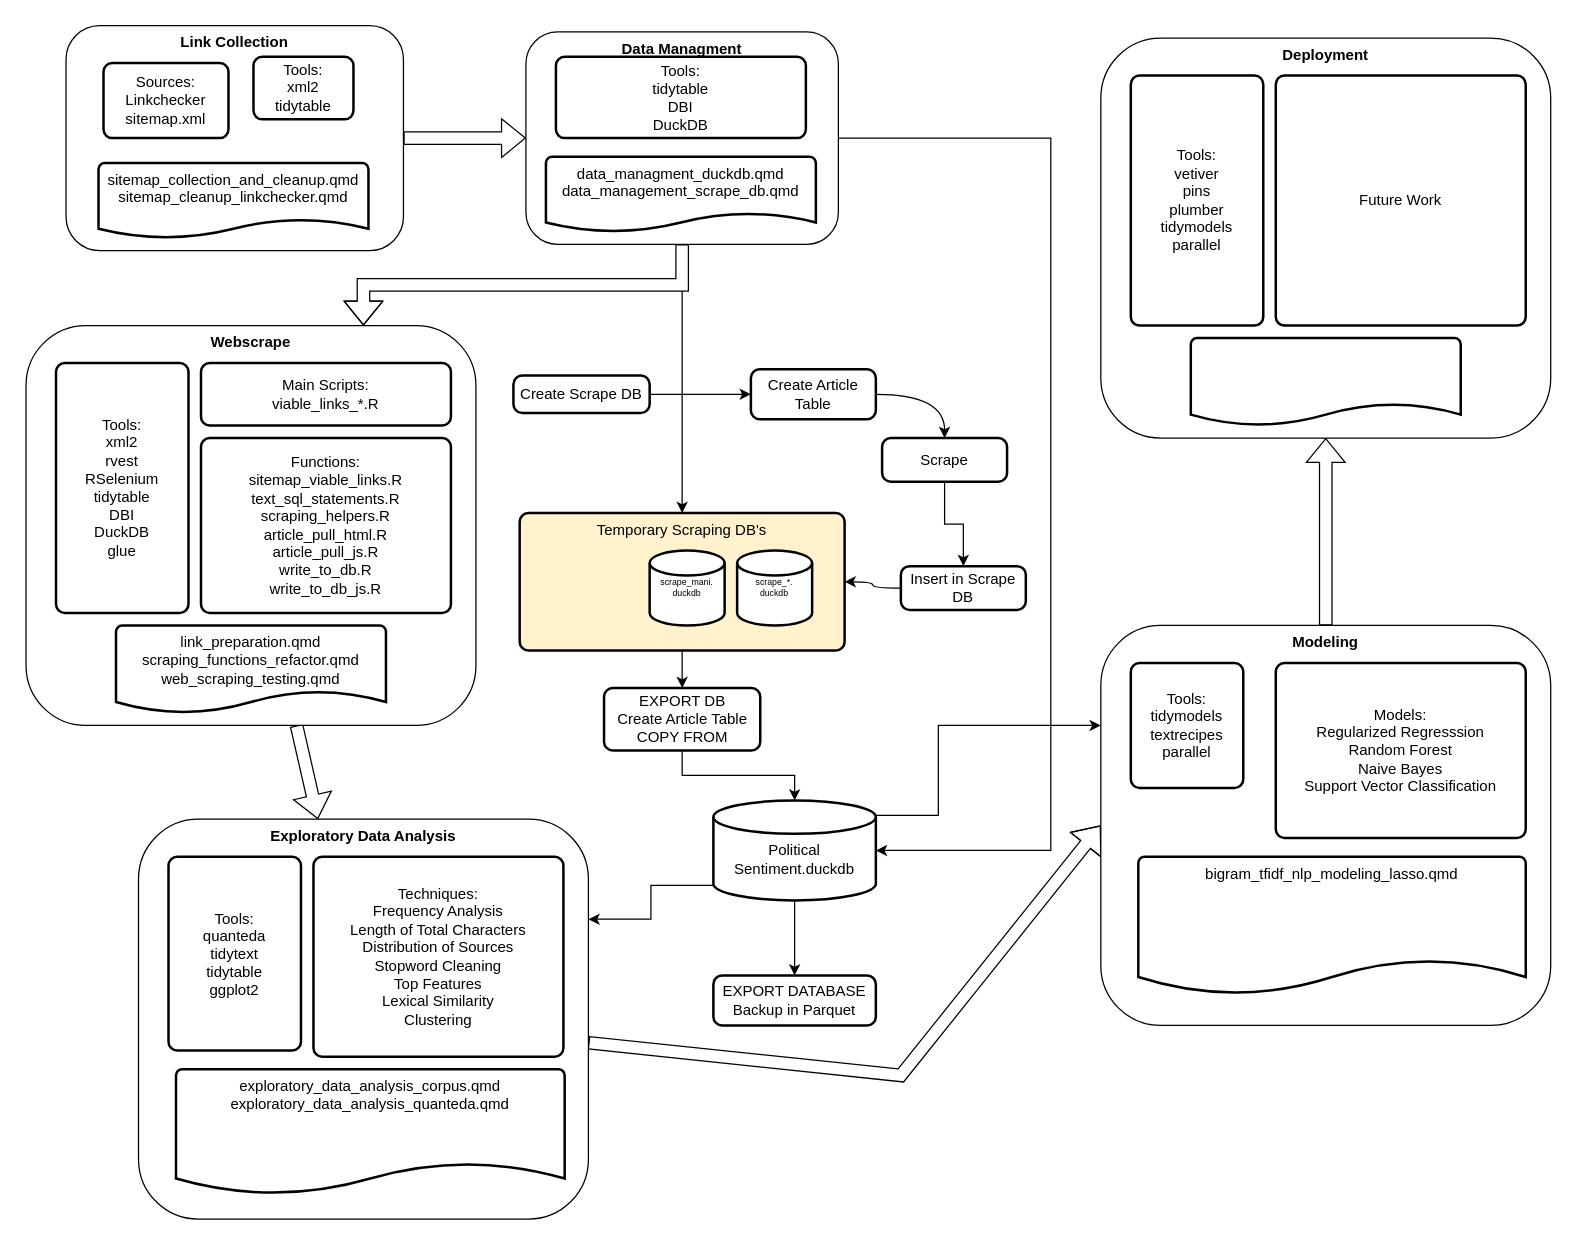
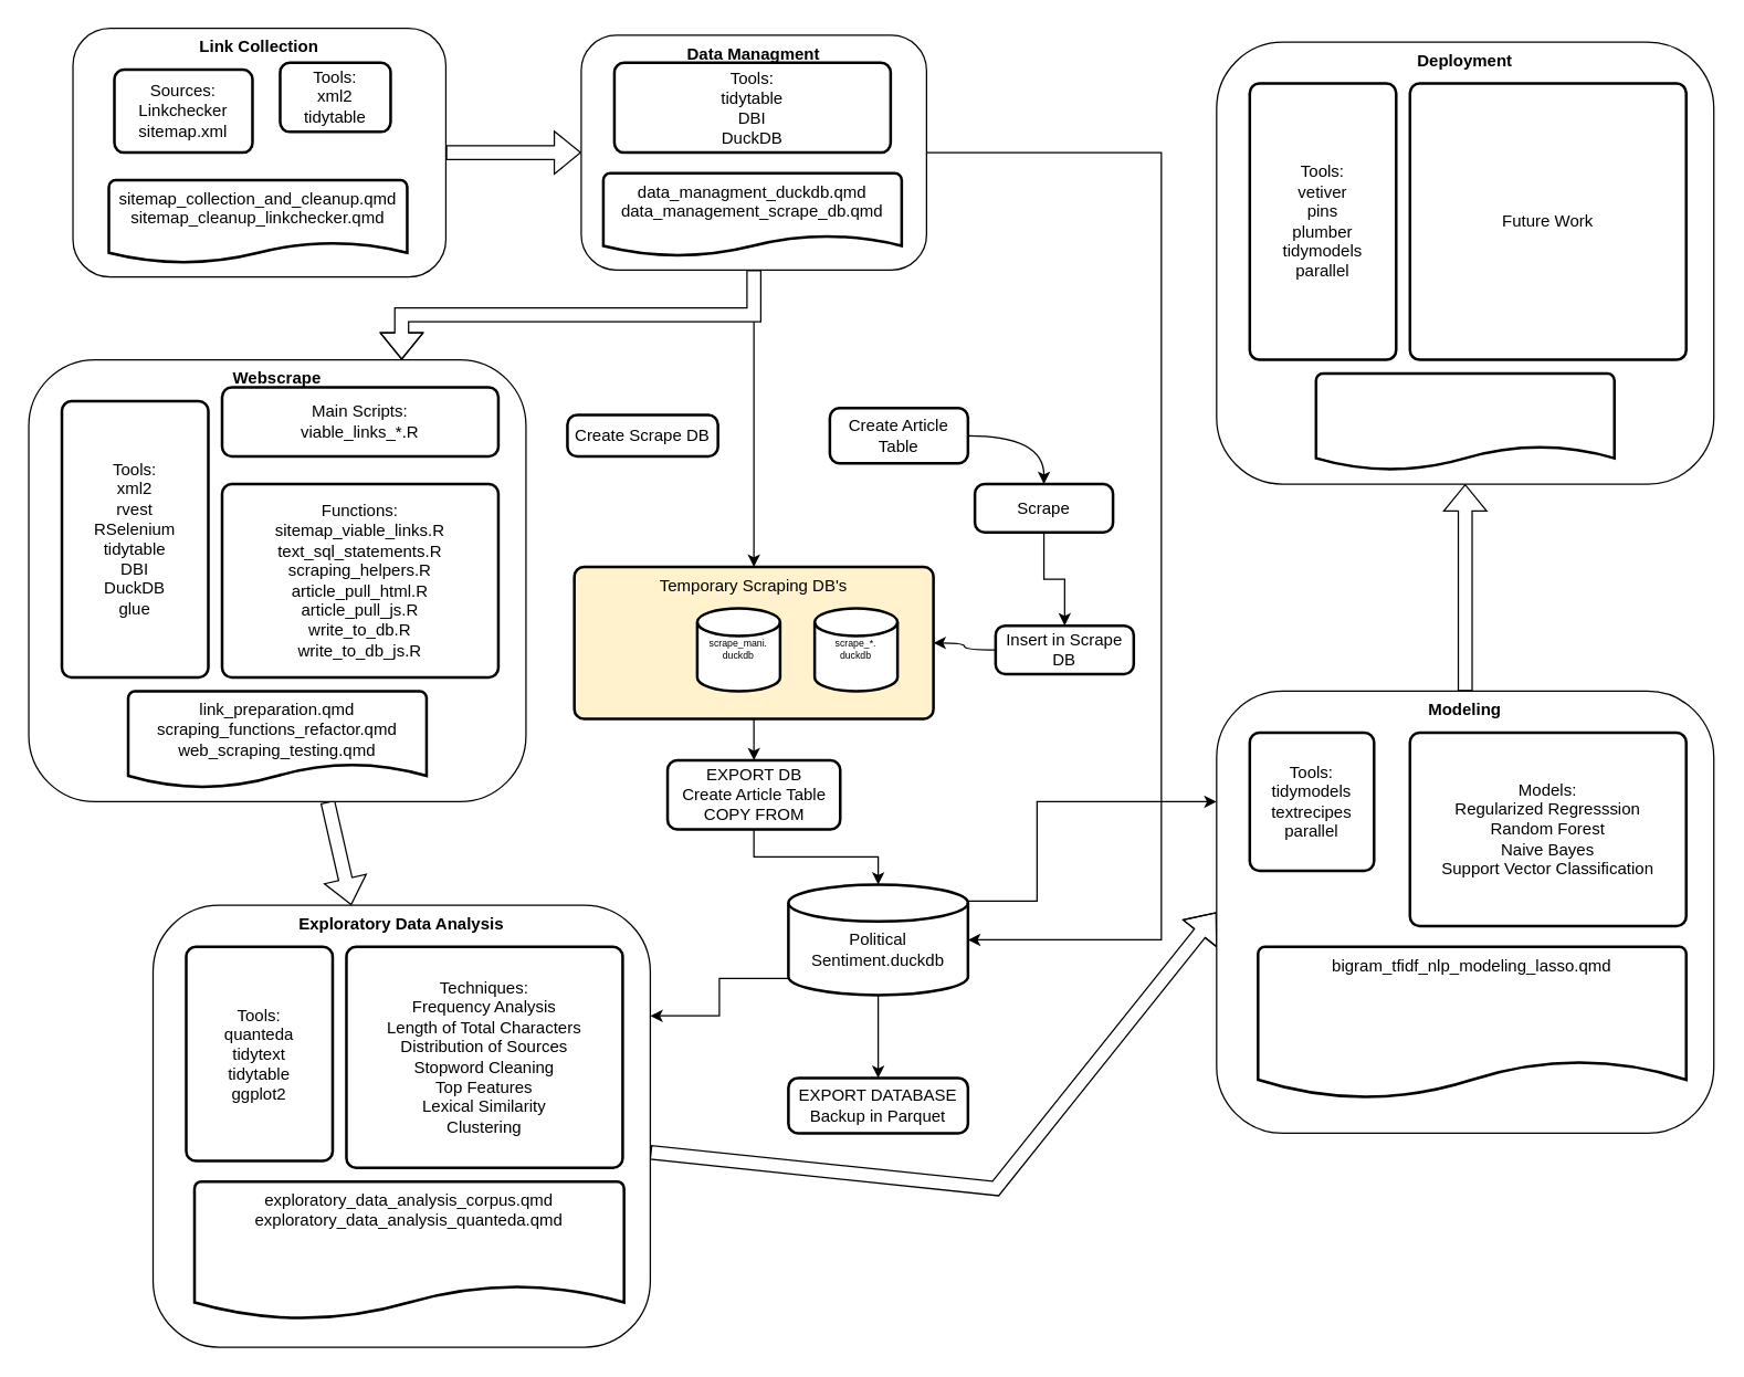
  <mxCell id="0" />
  <mxCell id="1" parent="0" />
  <mxCell id="2" style="edgeStyle=orthogonalEdgeStyle;rounded=0;orthogonalLoop=1;jettySize=auto;html=1;" parent="1" source="3" target="36" edge="1"><mxGeometry relative="1" as="geometry" /></mxCell>
  <mxCell id="3" value="Temporary Scraping DB's" style="rounded=1;whiteSpace=wrap;html=1;absoluteArcSize=1;arcSize=14;strokeWidth=2;verticalAlign=top;fillColor=#fff2cc;" parent="1" vertex="1"><mxGeometry x="415" y="410" width="260" height="110" as="geometry" /></mxCell>
  <mxCell id="4" style="edgeStyle=orthogonalEdgeStyle;rounded=0;orthogonalLoop=1;jettySize=auto;html=1;shape=flexArrow;fillColor=#FFFFFF;fillStyle=solid;" parent="1" source="5" target="16" edge="1"><mxGeometry relative="1" as="geometry" /></mxCell>
  <mxCell id="5" value="&lt;b&gt;Link Collection&lt;/b&gt;" style="rounded=1;whiteSpace=wrap;html=1;fontSize=12;glass=0;strokeWidth=1;shadow=0;verticalAlign=top;" parent="1" vertex="1"><mxGeometry x="52" y="20" width="270" height="180" as="geometry" /></mxCell>
  <mxCell id="6" style="edgeStyle=orthogonalEdgeStyle;rounded=0;orthogonalLoop=1;jettySize=auto;html=1;entryX=0.5;entryY=0;entryDx=0;entryDy=0;" parent="1" source="9" target="37" edge="1"><mxGeometry relative="1" as="geometry" /></mxCell>
  <mxCell id="7" style="edgeStyle=orthogonalEdgeStyle;rounded=0;orthogonalLoop=1;jettySize=auto;html=1;exitX=1;exitY=0.15;exitDx=0;exitDy=0;exitPerimeter=0;entryX=0;entryY=0.25;entryDx=0;entryDy=0;" parent="1" source="9" target="44" edge="1"><mxGeometry relative="1" as="geometry"><Array as="points"><mxPoint x="750" y="652" /><mxPoint x="750" y="580" /></Array></mxGeometry></mxCell>
  <mxCell id="8" style="edgeStyle=orthogonalEdgeStyle;rounded=0;orthogonalLoop=1;jettySize=auto;html=1;exitX=0;exitY=0.85;exitDx=0;exitDy=0;exitPerimeter=0;entryX=1;entryY=0.25;entryDx=0;entryDy=0;" parent="1" source="9" target="39" edge="1"><mxGeometry relative="1" as="geometry" /></mxCell>
  <mxCell id="9" value="&lt;br&gt;Political Sentiment.duckdb" style="strokeWidth=2;html=1;shape=mxgraph.flowchart.database;whiteSpace=wrap;align=center;verticalAlign=middle;" parent="1" vertex="1"><mxGeometry x="570" y="640" width="130" height="80" as="geometry" /></mxCell>
  <mxCell id="10" value="sitemap_collection_and_cleanup.qmd&lt;br&gt;sitemap_cleanup_linkchecker.qmd" style="strokeWidth=2;html=1;shape=mxgraph.flowchart.document2;whiteSpace=wrap;size=0.25;verticalAlign=top;" parent="1" vertex="1"><mxGeometry x="78" y="130" width="216" height="60" as="geometry" /></mxCell>
  <mxCell id="11" value="Sources:&lt;br&gt;Linkchecker&lt;br&gt;sitemap.xml" style="rounded=1;whiteSpace=wrap;html=1;absoluteArcSize=1;arcSize=14;strokeWidth=2;" parent="1" vertex="1"><mxGeometry x="82" y="50" width="100" height="60" as="geometry" /></mxCell>
  <mxCell id="12" value="Tools:&lt;br&gt;xml2&lt;br&gt;tidytable" style="rounded=1;whiteSpace=wrap;html=1;absoluteArcSize=1;arcSize=14;strokeWidth=2;" parent="1" vertex="1"><mxGeometry x="202" y="45" width="80" height="50" as="geometry" /></mxCell>
  <mxCell id="13" style="edgeStyle=orthogonalEdgeStyle;rounded=0;orthogonalLoop=1;jettySize=auto;html=1;entryX=1;entryY=0.5;entryDx=0;entryDy=0;entryPerimeter=0;exitX=1;exitY=0.5;exitDx=0;exitDy=0;" parent="1" source="16" target="9" edge="1"><mxGeometry relative="1" as="geometry"><mxPoint x="770" y="340" as="targetPoint" /><Array as="points"><mxPoint x="840" y="110" /><mxPoint x="840" y="680" /></Array></mxGeometry></mxCell>
  <mxCell id="14" style="edgeStyle=orthogonalEdgeStyle;rounded=0;orthogonalLoop=1;jettySize=auto;html=1;entryX=0.5;entryY=0;entryDx=0;entryDy=0;" parent="1" source="16" target="3" edge="1"><mxGeometry relative="1" as="geometry" /></mxCell>
  <mxCell id="15" style="edgeStyle=orthogonalEdgeStyle;rounded=0;orthogonalLoop=1;jettySize=auto;html=1;exitX=0.5;exitY=1;exitDx=0;exitDy=0;entryX=0.75;entryY=0;entryDx=0;entryDy=0;shape=flexArrow;fillColor=#FFFFFF;fillStyle=solid;" parent="1" source="16" target="22" edge="1"><mxGeometry relative="1" as="geometry" /></mxCell>
  <mxCell id="16" value="&lt;b&gt;Data Managment&lt;/b&gt;" style="rounded=1;whiteSpace=wrap;html=1;fontSize=12;glass=0;strokeWidth=1;shadow=0;verticalAlign=top;" parent="1" vertex="1"><mxGeometry x="420" y="25" width="250" height="170" as="geometry" /></mxCell>
  <mxCell id="17" value="data_managment_duckdb.qmd&lt;br&gt;data_management_scrape_db.qmd" style="strokeWidth=2;html=1;shape=mxgraph.flowchart.document2;whiteSpace=wrap;size=0.25;verticalAlign=top;" parent="1" vertex="1"><mxGeometry x="436" y="125" width="216" height="60" as="geometry" /></mxCell>
  <mxCell id="18" value="Tools:&lt;br&gt;tidytable&lt;br&gt;DBI&lt;br&gt;DuckDB" style="rounded=1;whiteSpace=wrap;html=1;absoluteArcSize=1;arcSize=14;strokeWidth=2;" parent="1" vertex="1"><mxGeometry x="444" y="45" width="200" height="65" as="geometry" /></mxCell>
- <mxCell id="19" value="scrape_mani.&lt;br style=&quot;font-size: 7px;&quot;&gt;duckdb" style="strokeWidth=2;html=1;shape=mxgraph.flowchart.database;whiteSpace=wrap;fontSize=7;" parent="1" vertex="1"><mxGeometry x="519" y="440" width="60" height="60" as="geometry" /></mxCell>
+ <mxCell id="19" value="scrape_mani.&lt;br style=&quot;font-size: 7px;&quot;&gt;duckdb" style="strokeWidth=2;html=1;shape=mxgraph.flowchart.database;whiteSpace=wrap;fontSize=7;" parent="1" vertex="1"><mxGeometry x="504" y="440" width="60" height="60" as="geometry" /></mxCell>
  <mxCell id="20" value="scrape_*.&lt;br style=&quot;font-size: 7px;&quot;&gt;duckdb" style="strokeWidth=2;html=1;shape=mxgraph.flowchart.database;whiteSpace=wrap;fontSize=7;" parent="1" vertex="1"><mxGeometry x="589" y="440" width="60" height="60" as="geometry" /></mxCell>
  <mxCell id="21" style="rounded=0;orthogonalLoop=1;jettySize=auto;html=1;shape=flexArrow;fillColor=#FFFFFF;fillStyle=solid;shadow=0;" parent="1" source="22" target="39" edge="1"><mxGeometry relative="1" as="geometry" /></mxCell>
  <mxCell id="22" value="&lt;b&gt;Webscrape&lt;/b&gt;" style="rounded=1;whiteSpace=wrap;html=1;fontSize=12;glass=0;strokeWidth=1;shadow=0;verticalAlign=top;" parent="1" vertex="1"><mxGeometry x="20" y="260" width="360" height="320" as="geometry" /></mxCell>
  <mxCell id="23" value="link_preparation.qmd&lt;br&gt;scraping_functions_refactor.qmd&lt;br&gt;web_scraping_testing.qmd" style="strokeWidth=2;html=1;shape=mxgraph.flowchart.document2;whiteSpace=wrap;size=0.25;verticalAlign=top;" parent="1" vertex="1"><mxGeometry x="92" y="500" width="216" height="70" as="geometry" /></mxCell>
  <mxCell id="24" value="Tools:&lt;br&gt;xml2&lt;br&gt;rvest&lt;br&gt;RSelenium&lt;br&gt;tidytable&lt;br&gt;DBI&lt;br&gt;DuckDB&lt;br&gt;glue" style="rounded=1;whiteSpace=wrap;html=1;absoluteArcSize=1;arcSize=14;strokeWidth=2;align=center;" parent="1" vertex="1"><mxGeometry x="44" y="290" width="106" height="200" as="geometry" /></mxCell>
  <mxCell id="25" value="Functions:&lt;br&gt;sitemap_viable_links.R&lt;br&gt;text_sql_statements.R&lt;br&gt;scraping_helpers.R&lt;br&gt;article_pull_html.R&lt;br&gt;article_pull_js.R&lt;br&gt;write_to_db.R&lt;br&gt;write_to_db_js.R" style="rounded=1;whiteSpace=wrap;html=1;absoluteArcSize=1;arcSize=14;strokeWidth=2;" parent="1" vertex="1"><mxGeometry x="160" y="350" width="200" height="140" as="geometry" /></mxCell>
- <mxCell id="26" value="Main Scripts:&lt;br&gt;viable_links_*.R" style="rounded=1;whiteSpace=wrap;html=1;absoluteArcSize=1;arcSize=14;strokeWidth=2;" parent="1" vertex="1"><mxGeometry x="160" y="290" width="200" height="50" as="geometry" /></mxCell>
- <mxCell id="27" style="orthogonalLoop=1;jettySize=auto;html=1;entryX=0;entryY=0.5;entryDx=0;entryDy=0;elbow=vertical;" parent="1" source="28" target="30" edge="1"><mxGeometry relative="1" as="geometry" /></mxCell>
+ <mxCell id="26" value="Main Scripts:&lt;br&gt;viable_links_*.R" style="rounded=1;whiteSpace=wrap;html=1;absoluteArcSize=1;arcSize=14;strokeWidth=2;" parent="1" vertex="1"><mxGeometry x="160" y="280" width="200" height="50" as="geometry" /></mxCell>
  <mxCell id="28" value="Create Scrape DB" style="rounded=1;whiteSpace=wrap;html=1;absoluteArcSize=1;arcSize=14;strokeWidth=2;" parent="1" vertex="1"><mxGeometry x="410" y="300" width="109" height="30" as="geometry" /></mxCell>
  <mxCell id="29" style="edgeStyle=orthogonalEdgeStyle;orthogonalLoop=1;jettySize=auto;html=1;entryX=0.5;entryY=0;entryDx=0;entryDy=0;exitX=1;exitY=0.5;exitDx=0;exitDy=0;curved=1;" parent="1" source="30" target="32" edge="1"><mxGeometry relative="1" as="geometry" /></mxCell>
  <mxCell id="30" value="Create Article&lt;br&gt;Table" style="rounded=1;whiteSpace=wrap;html=1;absoluteArcSize=1;arcSize=14;strokeWidth=2;" parent="1" vertex="1"><mxGeometry x="600" y="295" width="100" height="40" as="geometry" /></mxCell>
  <mxCell id="31" style="edgeStyle=orthogonalEdgeStyle;rounded=0;orthogonalLoop=1;jettySize=auto;html=1;entryX=0.5;entryY=0;entryDx=0;entryDy=0;" parent="1" source="32" target="34" edge="1"><mxGeometry relative="1" as="geometry" /></mxCell>
  <mxCell id="32" value="Scrape" style="rounded=1;whiteSpace=wrap;html=1;absoluteArcSize=1;arcSize=14;strokeWidth=2;" parent="1" vertex="1"><mxGeometry x="705" y="350" width="100" height="35" as="geometry" /></mxCell>
  <mxCell id="33" style="edgeStyle=orthogonalEdgeStyle;orthogonalLoop=1;jettySize=auto;html=1;entryX=1;entryY=0.5;entryDx=0;entryDy=0;curved=1;" parent="1" source="34" target="3" edge="1"><mxGeometry relative="1" as="geometry" /></mxCell>
  <mxCell id="34" value="Insert in Scrape DB" style="rounded=1;whiteSpace=wrap;html=1;absoluteArcSize=1;arcSize=14;strokeWidth=2;" parent="1" vertex="1"><mxGeometry x="720" y="452.5" width="100" height="35" as="geometry" /></mxCell>
  <mxCell id="35" style="edgeStyle=orthogonalEdgeStyle;rounded=0;orthogonalLoop=1;jettySize=auto;html=1;" parent="1" source="36" target="9" edge="1"><mxGeometry relative="1" as="geometry" /></mxCell>
  <mxCell id="36" value="EXPORT DB&lt;br&gt;Create Article Table&lt;br&gt;COPY FROM" style="rounded=1;whiteSpace=wrap;html=1;absoluteArcSize=1;arcSize=14;strokeWidth=2;" parent="1" vertex="1"><mxGeometry x="482.5" y="550" width="125" height="50" as="geometry" /></mxCell>
  <mxCell id="37" value="EXPORT DATABASE&lt;br&gt;Backup in Parquet" style="rounded=1;whiteSpace=wrap;html=1;absoluteArcSize=1;arcSize=14;strokeWidth=2;" parent="1" vertex="1"><mxGeometry x="570" y="780" width="130" height="40" as="geometry" /></mxCell>
  <mxCell id="38" style="rounded=0;orthogonalLoop=1;jettySize=auto;html=1;entryX=0;entryY=0.5;entryDx=0;entryDy=0;shape=flexArrow;fillColor=#FFFFFF;" parent="1" source="39" target="44" edge="1"><mxGeometry relative="1" as="geometry"><Array as="points"><mxPoint x="720" y="860" /></Array></mxGeometry></mxCell>
  <mxCell id="39" value="&lt;b&gt;Exploratory Data Analysis&lt;/b&gt;" style="rounded=1;whiteSpace=wrap;html=1;fontSize=12;glass=0;strokeWidth=1;shadow=0;verticalAlign=top;" parent="1" vertex="1"><mxGeometry x="110" y="655" width="360" height="320" as="geometry" /></mxCell>
  <mxCell id="40" value="exploratory_data_analysis_corpus.qmd&lt;br&gt;exploratory_data_analysis_quanteda.qmd" style="strokeWidth=2;html=1;shape=mxgraph.flowchart.document2;whiteSpace=wrap;size=0.25;verticalAlign=top;" parent="1" vertex="1"><mxGeometry x="140" y="855" width="311" height="100" as="geometry" /></mxCell>
  <mxCell id="41" value="Tools:&lt;br&gt;quanteda&lt;br&gt;tidytext&lt;br&gt;tidytable&lt;br&gt;ggplot2" style="rounded=1;whiteSpace=wrap;html=1;absoluteArcSize=1;arcSize=14;strokeWidth=2;align=center;" parent="1" vertex="1"><mxGeometry x="134" y="685" width="106" height="155" as="geometry" /></mxCell>
  <mxCell id="42" value="Techniques:&lt;br&gt;Frequency Analysis&lt;br&gt;Length of Total Characters&lt;br&gt;Distribution of Sources&lt;br&gt;Stopword Cleaning&lt;br&gt;Top Features&lt;br&gt;Lexical Similarity&lt;br&gt;Clustering" style="rounded=1;whiteSpace=wrap;html=1;absoluteArcSize=1;arcSize=14;strokeWidth=2;" parent="1" vertex="1"><mxGeometry x="250" y="685" width="200" height="160" as="geometry" /></mxCell>
  <mxCell id="43" style="rounded=0;orthogonalLoop=1;jettySize=auto;html=1;entryX=0.5;entryY=1;entryDx=0;entryDy=0;shape=flexArrow;fillColor=#FFFFFF;fillStyle=solid;" parent="1" source="44" target="48" edge="1"><mxGeometry relative="1" as="geometry" /></mxCell>
  <mxCell id="44" value="&lt;b&gt;Modeling&lt;/b&gt;" style="rounded=1;whiteSpace=wrap;html=1;fontSize=12;glass=0;strokeWidth=1;shadow=0;verticalAlign=top;" parent="1" vertex="1"><mxGeometry x="880" y="500" width="360" height="320" as="geometry" /></mxCell>
  <mxCell id="45" value="bigram_tfidf_nlp_modeling_lasso.qmd" style="strokeWidth=2;html=1;shape=mxgraph.flowchart.document2;whiteSpace=wrap;size=0.25;verticalAlign=top;" parent="1" vertex="1"><mxGeometry x="910" y="685" width="310" height="110" as="geometry" /></mxCell>
  <mxCell id="46" value="Tools:&lt;br&gt;tidymodels&lt;br&gt;textrecipes&lt;br&gt;parallel" style="rounded=1;whiteSpace=wrap;html=1;absoluteArcSize=1;arcSize=14;strokeWidth=2;align=center;" parent="1" vertex="1"><mxGeometry x="904" y="530" width="90" height="100" as="geometry" /></mxCell>
  <mxCell id="47" value="Models:&lt;br&gt;Regularized Regresssion&lt;br&gt;Random Forest&lt;br&gt;Naive Bayes&lt;br&gt;Support Vector Classification" style="rounded=1;whiteSpace=wrap;html=1;absoluteArcSize=1;arcSize=14;strokeWidth=2;" parent="1" vertex="1"><mxGeometry x="1020" y="530" width="200" height="140" as="geometry" /></mxCell>
  <mxCell id="48" value="&lt;b&gt;Deployment&lt;/b&gt;" style="rounded=1;whiteSpace=wrap;html=1;fontSize=12;glass=0;strokeWidth=1;shadow=0;verticalAlign=top;" parent="1" vertex="1"><mxGeometry x="880" y="30" width="360" height="320" as="geometry" /></mxCell>
  <mxCell id="49" value="" style="strokeWidth=2;html=1;shape=mxgraph.flowchart.document2;whiteSpace=wrap;size=0.25;verticalAlign=top;" parent="1" vertex="1"><mxGeometry x="952" y="270" width="216" height="70" as="geometry" /></mxCell>
  <mxCell id="50" value="Tools:&lt;br&gt;vetiver&lt;br&gt;pins&lt;br&gt;plumber&lt;br&gt;tidymodels&lt;br&gt;parallel" style="rounded=1;whiteSpace=wrap;html=1;absoluteArcSize=1;arcSize=14;strokeWidth=2;align=center;" parent="1" vertex="1"><mxGeometry x="904" y="60" width="106" height="200" as="geometry" /></mxCell>
  <mxCell id="51" value="Future Work" style="rounded=1;whiteSpace=wrap;html=1;absoluteArcSize=1;arcSize=14;strokeWidth=2;" parent="1" vertex="1"><mxGeometry x="1020" y="60" width="200" height="200" as="geometry" /></mxCell>
